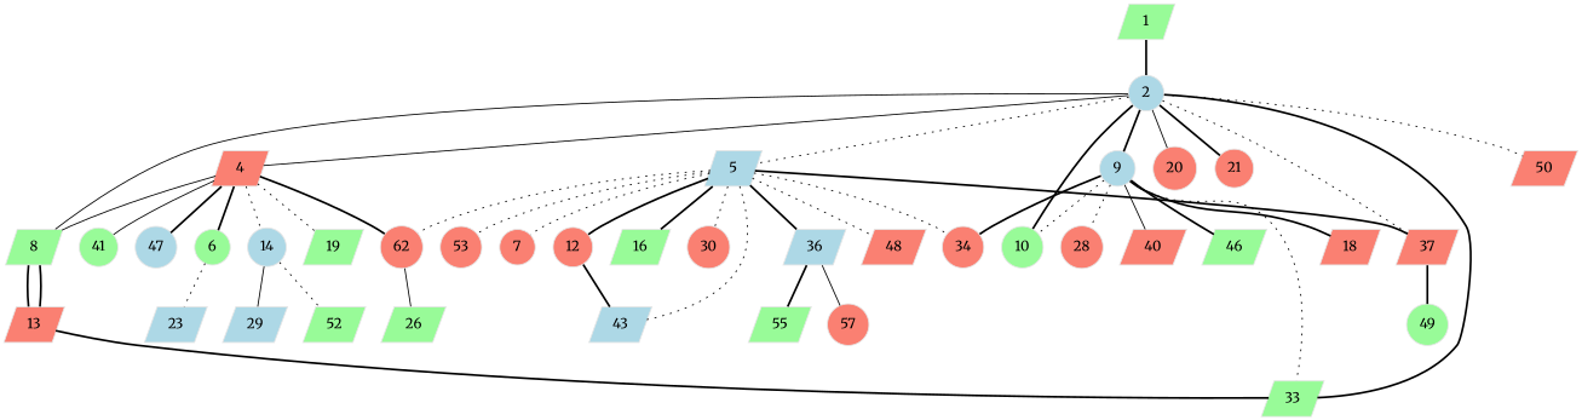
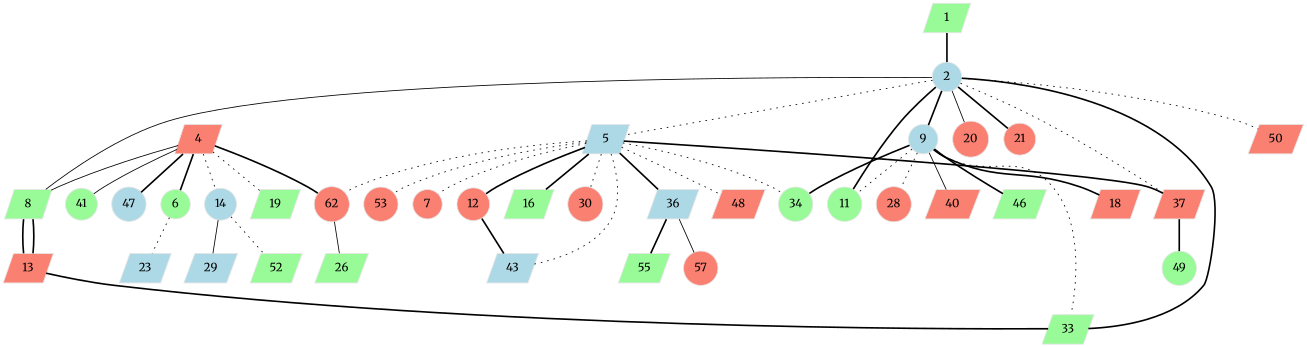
  graph {
    fontname=Merriweather
    node [color=gray90 fillcolor=salmon fontname=Merriweather shape=parallelogram style=filled]
    edge [fontname=Merriweather style=bold]
    2 [fillcolor=lightblue shape=circle super="+3"]
    4 [super="+11"]
    5 [fillcolor=lightblue super="+31"]
    8 [fillcolor=palegreen super="+44"]
    9 [fillcolor=lightblue shape=circle super="+25"]
-   10 [fillcolor=palegreen shape=circle super="+38"]
+   10 [fillcolor=palegreen shape=circle super="+38" label=11]
    20 [shape=circle super="+27"]
    21 [shape=circle]
    33 [fillcolor=palegreen super="+42"]
    37 [super="+45"]
    50
    1 [fillcolor=palegreen]
    6 [fillcolor=palegreen shape=circle super="+15"]
    14 [fillcolor=lightblue shape=circle super="+17"]
    19 [fillcolor=palegreen]
    n16 [label=62 shape=circle]
    41 [fillcolor=palegreen shape=circle]
    47 [fillcolor=lightblue shape=circle]
    7 [shape=circle super="+32"]
    12 [shape=circle super="+54"]
    16 [fillcolor=palegreen]
    30 [shape=circle]
-   34 [shape=circle]
+   34 [fillcolor=palegreen shape=circle]
    36 [fillcolor=lightblue super="+39"]
    43 [fillcolor=lightblue]
    48
    53 [shape=circle]
    13 [super="+24"]
    18
    28 [shape=circle]
    40
    46 [fillcolor=palegreen]
    49 [fillcolor=palegreen shape=circle]
    23 [fillcolor=lightblue]
    29 [fillcolor=lightblue]
    52 [fillcolor=palegreen]
    26 [fillcolor=palegreen super="+35"]
    n38 [label=57 shape=circle]
    55 [fillcolor=palegreen]
-   2 -- 4 [style=solid]
    2 -- 5 [style=dotted]
    2 -- 8 [style=solid]
    2 -- 9
    2 -- 10
    2 -- 20 [style=solid]
    2 -- 21
    2 -- 33
    2 -- 37 [style=dotted]
    2 -- 50 [style=dotted]
    4 -- 8 [style=solid]
    4 -- 6
    4 -- 14 [style=dotted]
    4 -- 19 [style=dotted]
    4 -- n16
    4 -- 41 [style=solid]
    4 -- 47
    5 -- 37
    5 -- n16 [style=dotted]
    5 -- 7 [style=dotted]
    5 -- 12
    5 -- 16
    5 -- 30 [style=dotted]
    5 -- 34 [style=dotted]
    5 -- 36
    5 -- 43 [style=dotted]
    5 -- 48 [style=dotted]
    5 -- 53 [style=dotted]
    8 -- 13
    8 -- 13
    9 -- 10 [style=dotted]
    9 -- 33 [style=dotted]
    9 -- 34
    9 -- 18
    9 -- 28 [style=dotted]
    9 -- 40 [style=solid]
    9 -- 46
    37 -- 49
    1 -- 2
    6 -- 23 [style=dotted]
    14 -- 29 [style=solid]
    14 -- 52 [style=dotted]
    n16 -- 26 [style=solid]
    12 -- 43
    36 -- n38 [style=solid]
    36 -- 55
    13 -- 33
  }
